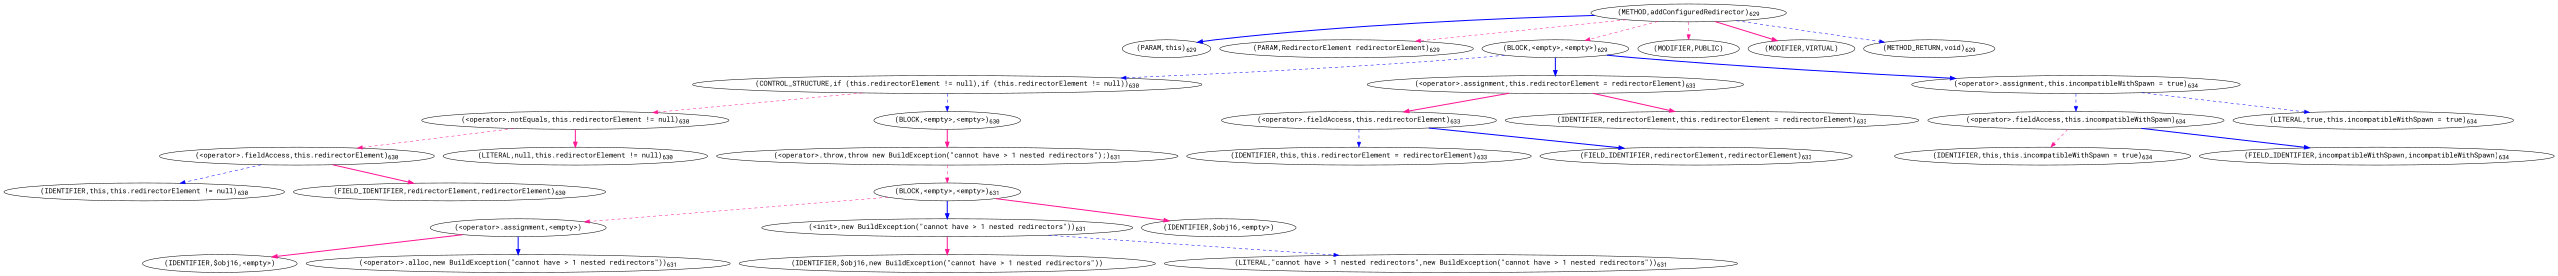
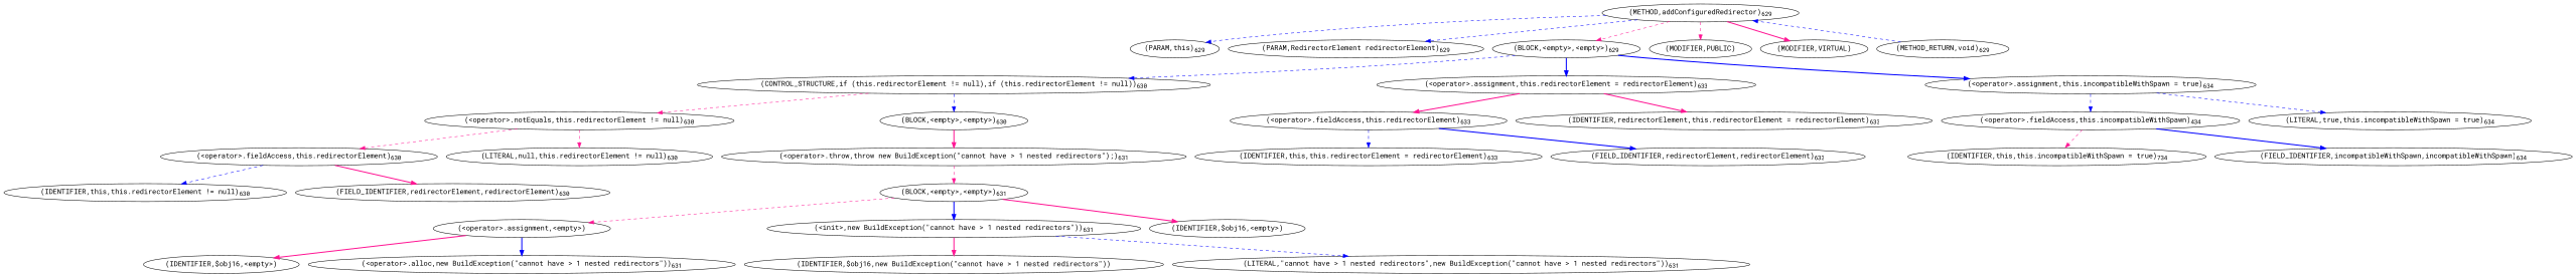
  digraph {
    fontname="Roboto Mono"
    node [fontname="Roboto Mono"]
    edge [color=deeppink fontname="Roboto Mono" style=dashed]
    n1 [label=<(METHOD,addConfiguredRedirector)<SUB>629</SUB>>]
    n2 [label=<(PARAM,this)<SUB>629</SUB>>]
    n3 [label=<(PARAM,RedirectorElement redirectorElement)<SUB>629</SUB>>]
    n4 [label=<(BLOCK,&lt;empty&gt;,&lt;empty&gt;)<SUB>629</SUB>>]
    n5 [label=<(MODIFIER,PUBLIC)>]
    n6 [label=<(MODIFIER,VIRTUAL)>]
    n7 [label=<(METHOD_RETURN,void)<SUB>629</SUB>>]
    n8 [label=<(CONTROL_STRUCTURE,if (this.redirectorElement != null),if (this.redirectorElement != null))<SUB>630</SUB>>]
    n9 [label=<(&lt;operator&gt;.assignment,this.redirectorElement = redirectorElement)<SUB>633</SUB>>]
    n10 [label=<(&lt;operator&gt;.assignment,this.incompatibleWithSpawn = true)<SUB>634</SUB>>]
    n11 [label=<(&lt;operator&gt;.notEquals,this.redirectorElement != null)<SUB>630</SUB>>]
    n12 [label=<(BLOCK,&lt;empty&gt;,&lt;empty&gt;)<SUB>630</SUB>>]
    n13 [label=<(&lt;operator&gt;.fieldAccess,this.redirectorElement)<SUB>633</SUB>>]
    n14 [label=<(IDENTIFIER,redirectorElement,this.redirectorElement = redirectorElement)<SUB>633</SUB>>]
-   n15 [label=<(&lt;operator&gt;.fieldAccess,this.incompatibleWithSpawn)<SUB>634</SUB>>]
+   n15 [label=<(&lt;operator&gt;.fieldAccess,this.incompatibleWithSpawn)<SUB>434</SUB>>]
    n16 [label=<(LITERAL,true,this.incompatibleWithSpawn = true)<SUB>634</SUB>>]
    n17 [label=<(&lt;operator&gt;.fieldAccess,this.redirectorElement)<SUB>630</SUB>>]
    n18 [label=<(LITERAL,null,this.redirectorElement != null)<SUB>630</SUB>>]
    n19 [label=<(&lt;operator&gt;.throw,throw new BuildException(&quot;cannot have &gt; 1 nested redirectors&quot;);)<SUB>631</SUB>>]
    n20 [label=<(IDENTIFIER,this,this.redirectorElement != null)<SUB>630</SUB>>]
    n21 [label=<(FIELD_IDENTIFIER,redirectorElement,redirectorElement)<SUB>630</SUB>>]
    n22 [label=<(BLOCK,&lt;empty&gt;,&lt;empty&gt;)<SUB>631</SUB>>]
    n23 [label=<(&lt;operator&gt;.assignment,&lt;empty&gt;)>]
    n24 [label=<(&lt;init&gt;,new BuildException(&quot;cannot have &gt; 1 nested redirectors&quot;))<SUB>631</SUB>>]
    n25 [label=<(IDENTIFIER,$obj16,&lt;empty&gt;)>]
    n26 [label=<(IDENTIFIER,$obj16,&lt;empty&gt;)>]
    n27 [label=<(&lt;operator&gt;.alloc,new BuildException(&quot;cannot have &gt; 1 nested redirectors&quot;))<SUB>631</SUB>>]
    n28 [label=<(IDENTIFIER,$obj16,new BuildException(&quot;cannot have &gt; 1 nested redirectors&quot;))>]
    n29 [label=<(LITERAL,&quot;cannot have &gt; 1 nested redirectors&quot;,new BuildException(&quot;cannot have &gt; 1 nested redirectors&quot;))<SUB>631</SUB>>]
    n30 [label=<(IDENTIFIER,this,this.redirectorElement = redirectorElement)<SUB>633</SUB>>]
    n31 [label=<(FIELD_IDENTIFIER,redirectorElement,redirectorElement)<SUB>633</SUB>>]
-   n32 [label=<(IDENTIFIER,this,this.incompatibleWithSpawn = true)<SUB>634</SUB>>]
+   n32 [label=<(IDENTIFIER,this,this.incompatibleWithSpawn = true)<SUB>734</SUB>>]
    n33 [label=<(FIELD_IDENTIFIER,incompatibleWithSpawn,incompatibleWithSpawn)<SUB>634</SUB>>]
-   n1 -> n2 [color=blue style=bold]
-   n1 -> n3
+   n1 -> n2 [color=blue]
+   n1 -> n3 [color=blue]
    n1 -> n4
    n1 -> n5
    n1 -> n6 [style=bold]
-   n1 -> n7 [color=blue]
+   n7 -> n1 [color=blue]
    n4 -> n8 [color=blue]
    n4 -> n9 [color=blue style=bold]
    n4 -> n10 [color=blue style=bold]
    n8 -> n11
    n8 -> n12 [color=blue]
    n9 -> n13 [style=bold]
    n9 -> n14 [style=bold]
    n10 -> n15 [color=blue]
    n10 -> n16 [color=blue]
    n11 -> n17
-   n11 -> n18 [style=bold]
+   n11 -> n18
    n12 -> n19 [style=bold]
    n13 -> n30 [color=blue]
    n13 -> n31 [color=blue style=bold]
    n15 -> n32
    n15 -> n33 [color=blue style=bold]
    n17 -> n20 [color=blue]
    n17 -> n21 [style=bold]
    n19 -> n22
    n22 -> n23
    n22 -> n24 [color=blue style=bold]
    n22 -> n25 [style=bold]
    n23 -> n26 [style=bold]
    n23 -> n27 [color=blue style=bold]
    n24 -> n28 [style=bold]
    n24 -> n29 [color=blue]
  }
